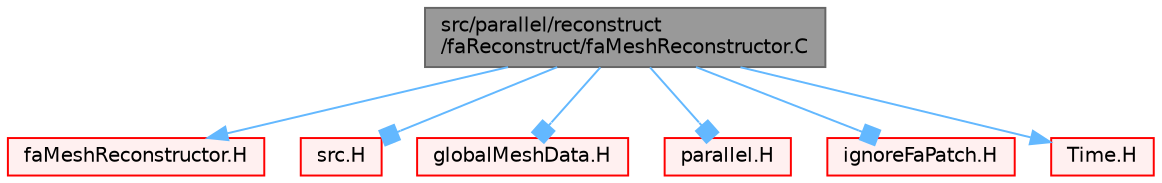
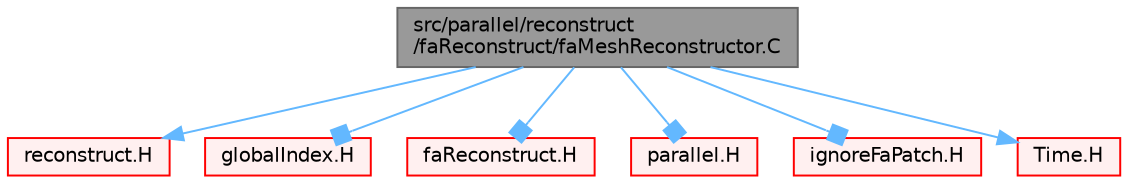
  digraph {
    node [color=red fillcolor="#FFF0F0" fontname=Helvetica fontsize=10 shape=box style=filled]
    edge [arrowhead=box color=steelblue1 fontname=Helvetica fontsize=10 labelfontname=Helvetica labelfontsize=10 style=solid]
    n1 [color=gray40 fillcolor=grey60 fontcolor=black height=0.2 label="src/parallel/reconstruct\l/faReconstruct/faMeshReconstructor.C" width=0.4]
-   n2 [height=0.2 label="faMeshReconstructor.H" width=0.4]
-   n3 [height=0.2 label="src.H" width=0.4]
-   n4 [height=0.2 label="globalMeshData.H" width=0.4]
+   n2 [height=0.2 label="reconstruct.H" width=0.4]
+   n3 [height=0.2 label="globalIndex.H" width=0.4]
+   n4 [height=0.2 label="faReconstruct.H" width=0.4]
    n5 [height=0.2 label="parallel.H" width=0.4]
    n6 [height=0.2 label="ignoreFaPatch.H" width=0.4]
    n7 [height=0.2 label="Time.H" width=0.4]
    n1 -> n2 [arrowhead=normal]
    n1 -> n3
    n1 -> n4
    n1 -> n5
    n1 -> n6
    n1 -> n7 [arrowhead=normal]
  }
